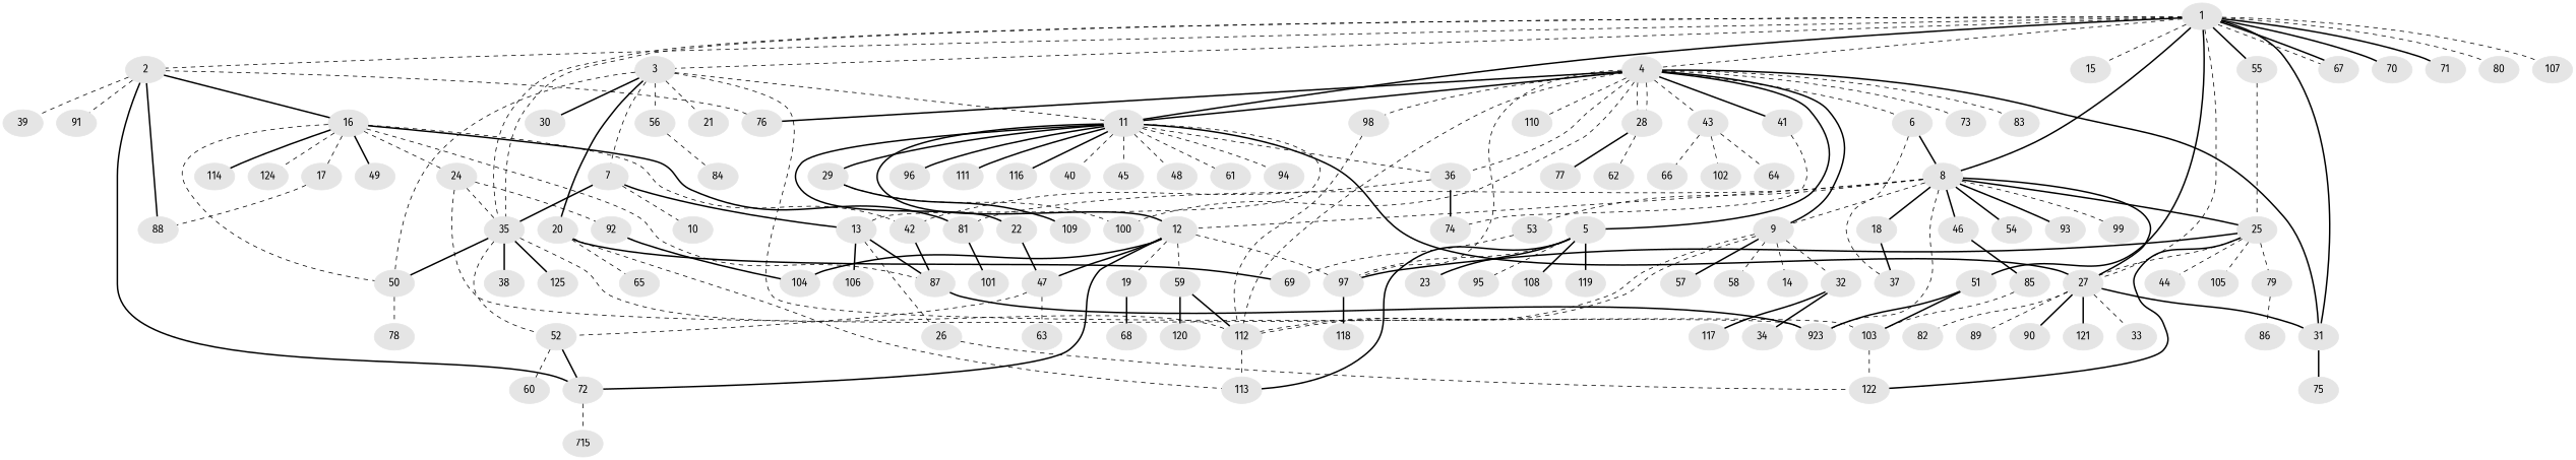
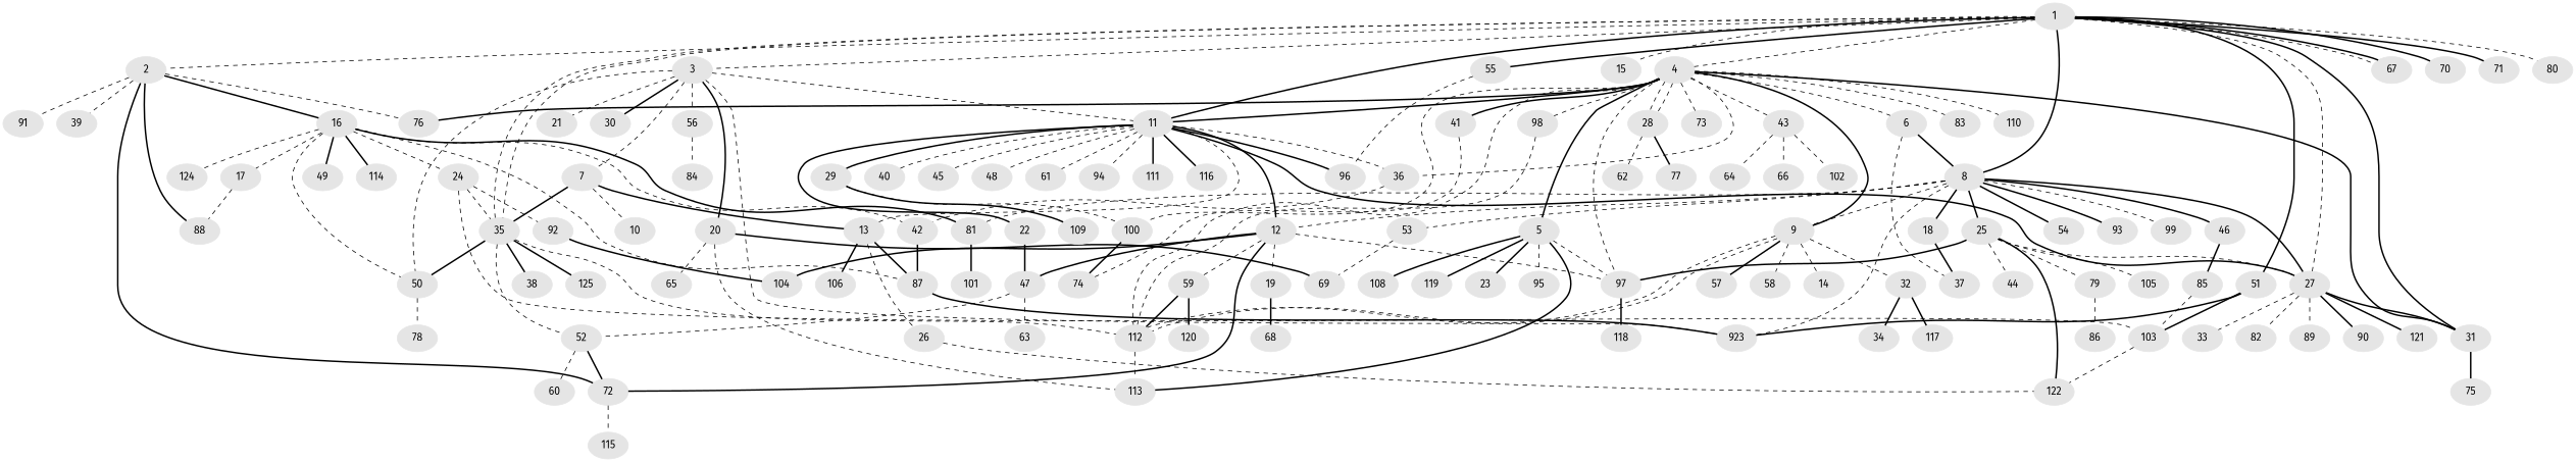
  graph {
    fontname="Fira Sans"
    node [color=gray90 fontname="Fira Sans" style=filled]
    edge [fontname="Fira Sans" style=dashed]
    1
    2
    3
    4
    8
    11
    15
    27
    31
    35
    51
    55
    67
    70
    71
    80
-   107
    16
    39
    72
    76
    88
    91
    7
    20
    21
    30
    50
    56
    n30 [label=923]
    5
    6
    9
    28
    36
    41
    43
    73
    83
    97
    98
    100
    110
    112
    10
    13
    12
    18
    25
    46
    53
    54
    81
    93
    99
    22
    29
    40
    45
    48
    61
    94
    96
    111
    116
    33
    82
    89
    90
    121
    75
    38
    52
    125
    103
    87
    17
    24
    42
    49
    114
    124
-   115 [label=715]
+   115
    113
    65
    69
    78
    84
    23
    95
    108
    119
    37
    14
    32
    57
    58
    62
    77
    74
    64
    66
    102
    118
    26
    106
    19
    47
    59
    104
    44
    79
    105
    122
    85
    101
    34
    117
    109
    68
    63
    120
    92
    86
    60
    1 -- 2
    1 -- 3
    1 -- 4
    1 -- 8 [style=bold]
    1 -- 11 [style=bold]
    1 -- 15
    1 -- 27
    1 -- 31 [style=bold]
    1 -- 35
    1 -- 35
    1 -- 51 [style=bold]
    1 -- 55 [style=bold]
    1 -- 67
    1 -- 67 [style=bold]
    1 -- 70 [style=bold]
    1 -- 71 [style=bold]
    1 -- 80
-   1 -- 107
    2 -- 16 [style=bold]
    2 -- 39
    2 -- 72 [style=bold]
    2 -- 76
    2 -- 88 [style=bold]
    2 -- 91
    3 -- 11
    3 -- 7
    3 -- 20 [style=bold]
    3 -- 21
    3 -- 30 [style=bold]
    3 -- 50
    3 -- 56
    3 -- n30
    4 -- 11 [style=bold]
    4 -- 31 [style=bold]
    4 -- 76 [style=bold]
    4 -- 5 [style=bold]
    4 -- 6
    4 -- 9 [style=bold]
    4 -- 28
    4 -- 28
    4 -- 36
    4 -- 41 [style=bold]
    4 -- 43
    4 -- 73
    4 -- 83
    4 -- 97
    4 -- 98
    4 -- 100
    4 -- 110
    4 -- 112
    8 -- 27 [style=bold]
    8 -- n30
    8 -- 9
    8 -- 12
    8 -- 18 [style=bold]
    8 -- 25 [style=bold]
    8 -- 46 [style=bold]
    8 -- 53
    8 -- 54 [style=bold]
    8 -- 81
    8 -- 93 [style=bold]
    8 -- 99
    11 -- 27 [style=bold]
    11 -- 36
    11 -- 13
    11 -- 12 [style=bold]
    11 -- 22 [style=bold]
    11 -- 29 [style=bold]
    11 -- 40
    11 -- 45
    11 -- 48
    11 -- 61
    11 -- 94
    11 -- 96 [style=bold]
    11 -- 111 [style=bold]
    11 -- 116 [style=bold]
    27 -- 31 [style=bold]
    27 -- 33
    27 -- 82
    27 -- 89
    27 -- 90 [style=bold]
    27 -- 121 [style=bold]
    31 -- 75 [style=bold]
    35 -- 50 [style=bold]
    35 -- 112
    35 -- 38 [style=bold]
    35 -- 52
    35 -- 125 [style=bold]
    51 -- n30 [style=bold]
    51 -- 103 [style=bold]
-   55 -- 25
+   55 -- 96
    16 -- 50
    16 -- 81 [style=bold]
    16 -- 87
    16 -- 17
    16 -- 24
    16 -- 42
    16 -- 49 [style=bold]
    16 -- 114 [style=bold]
    16 -- 124
    72 -- 115
    7 -- 35 [style=bold]
    7 -- 10
    7 -- 13 [style=bold]
    20 -- 113
    20 -- 65
    20 -- 69 [style=bold]
    50 -- 78
    56 -- 84
    5 -- 97
    5 -- 113 [style=bold]
    5 -- 23 [style=bold]
    5 -- 95
    5 -- 108 [style=bold]
    5 -- 119 [style=bold]
    6 -- 8 [style=bold]
    6 -- 37
    9 -- 112
    9 -- 112
    9 -- 14
    9 -- 32
    9 -- 57 [style=bold]
    9 -- 58
    28 -- 62
    28 -- 77 [style=bold]
    36 -- 42
-   36 -- 74 [style=bold]
+   100 -- 74 [style=bold]
    41 -- 74
    43 -- 64
    43 -- 66
    43 -- 102
    97 -- 118 [style=bold]
    98 -- 112
    112 -- 113
    13 -- 87 [style=bold]
    13 -- 26
    13 -- 106 [style=bold]
    12 -- 72 [style=bold]
    12 -- 97
    12 -- 19
    12 -- 47 [style=bold]
    12 -- 59
    12 -- 104 [style=bold]
    18 -- 37 [style=bold]
    25 -- 27
    25 -- 97 [style=bold]
    25 -- 44
    25 -- 79
    25 -- 105
    25 -- 122 [style=bold]
    46 -- 85 [style=bold]
    53 -- 69
    81 -- 101 [style=bold]
    22 -- 47 [style=bold]
    29 -- 100
    29 -- 109 [style=bold]
    52 -- 72 [style=bold]
    52 -- 60
    103 -- 122
    87 -- n30 [style=bold]
    17 -- 88
    24 -- 35
    24 -- 103
    24 -- 92
    42 -- 87 [style=bold]
    32 -- 34 [style=bold]
    32 -- 117 [style=bold]
    26 -- 122
    19 -- 68 [style=bold]
    47 -- 52
    47 -- 63
    59 -- 112 [style=bold]
    59 -- 120 [style=bold]
    79 -- 86
    85 -- 103
    92 -- 104 [style=bold]
  }
